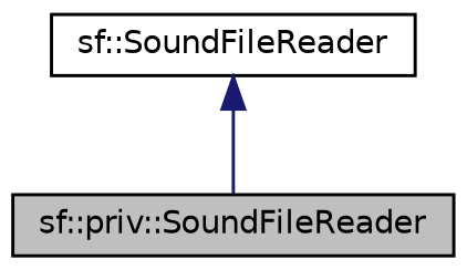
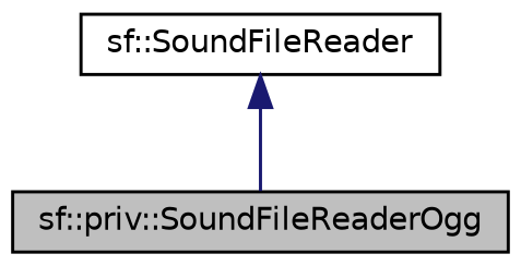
  digraph {
    node [color=black fontname=Helvetica fontsize=10 shape=record style=filled]
-   n1 [fillcolor=grey75 fontcolor=black height=0.2 label="sf::priv::SoundFileReader" width=0.4]
+   n1 [fillcolor=grey75 fontcolor=black height=0.2 label="sf::priv::SoundFileReaderOgg" width=0.4]
    n2 [fillcolor=white height=0.2 label="sf::SoundFileReader" width=0.4]
    n2 -> n1 [color=midnightblue dir=back fontname=Helvetica fontsize=10 labelfontname=Helvetica labelfontsize=10 style=solid]
  }
